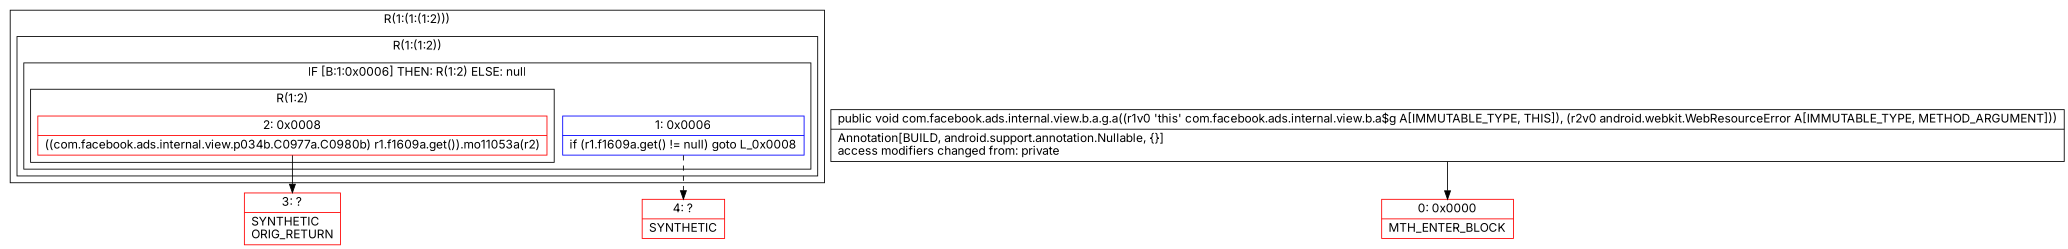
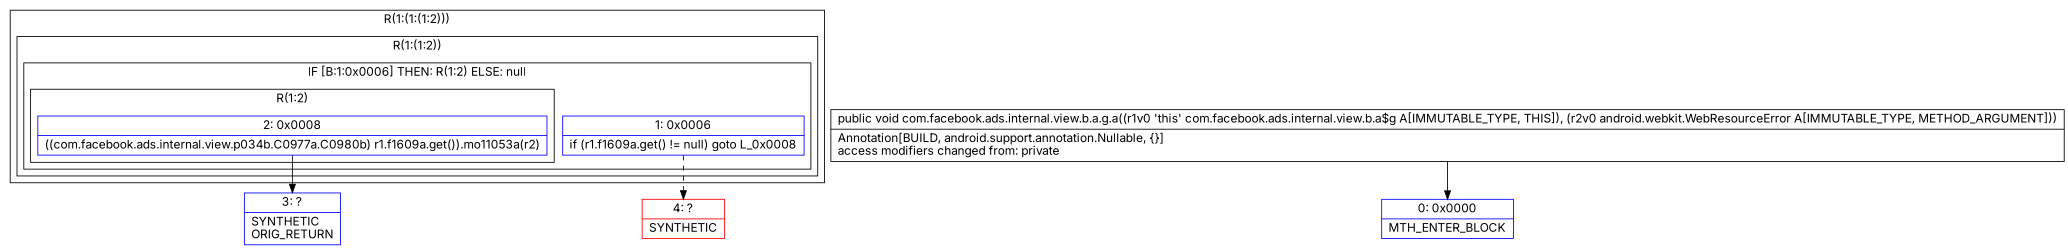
  digraph {
    fontname=Inter
    node [color=red fontname=Inter shape=record]
    edge [fontname=Inter]
-   n1 [label="{2\:\ 0x0008|((com.facebook.ads.internal.view.p034b.C0977a.C0980b) r1.f1609a.get()).mo11053a(r2)\l}"]
+   n1 [color=blue label="{2\:\ 0x0008|((com.facebook.ads.internal.view.p034b.C0977a.C0980b) r1.f1609a.get()).mo11053a(r2)\l}"]
    n2 [color=blue label="{1\:\ 0x0006|if (r1.f1609a.get() != null) goto L_0x0008\l}"]
-   n3 [label="{3\:\ ?|SYNTHETIC\lORIG_RETURN\l}"]
+   n3 [color=blue label="{3\:\ ?|SYNTHETIC\lORIG_RETURN\l}"]
    n4 [label="{4\:\ ?|SYNTHETIC\l}"]
-   n5 [label="{0\:\ 0x0000|MTH_ENTER_BLOCK\l}"]
+   n5 [color=blue label="{0\:\ 0x0000|MTH_ENTER_BLOCK\l}"]
    n6 [label="{public void com.facebook.ads.internal.view.b.a.g.a((r1v0 'this' com.facebook.ads.internal.view.b.a$g A[IMMUTABLE_TYPE, THIS]), (r2v0 android.webkit.WebResourceError A[IMMUTABLE_TYPE, METHOD_ARGUMENT]))  | Annotation[BUILD, android.support.annotation.Nullable, \{\}]\laccess modifiers changed from: private\l}" color=""]
    subgraph cluster_1 {
      label="R(1:(1:(1:2)))"
      subgraph cluster_2 {
        label="R(1:(1:2))"
        subgraph cluster_3 {
          label="IF [B:1:0x0006] THEN: R(1:2) ELSE: null"
          n2
          subgraph cluster_4 {
            label="R(1:2)"
            n1
          }
        }
      }
    }
    n1 -> n3
    n2 -> n4 [style=dashed]
    n6 -> n5
  }
